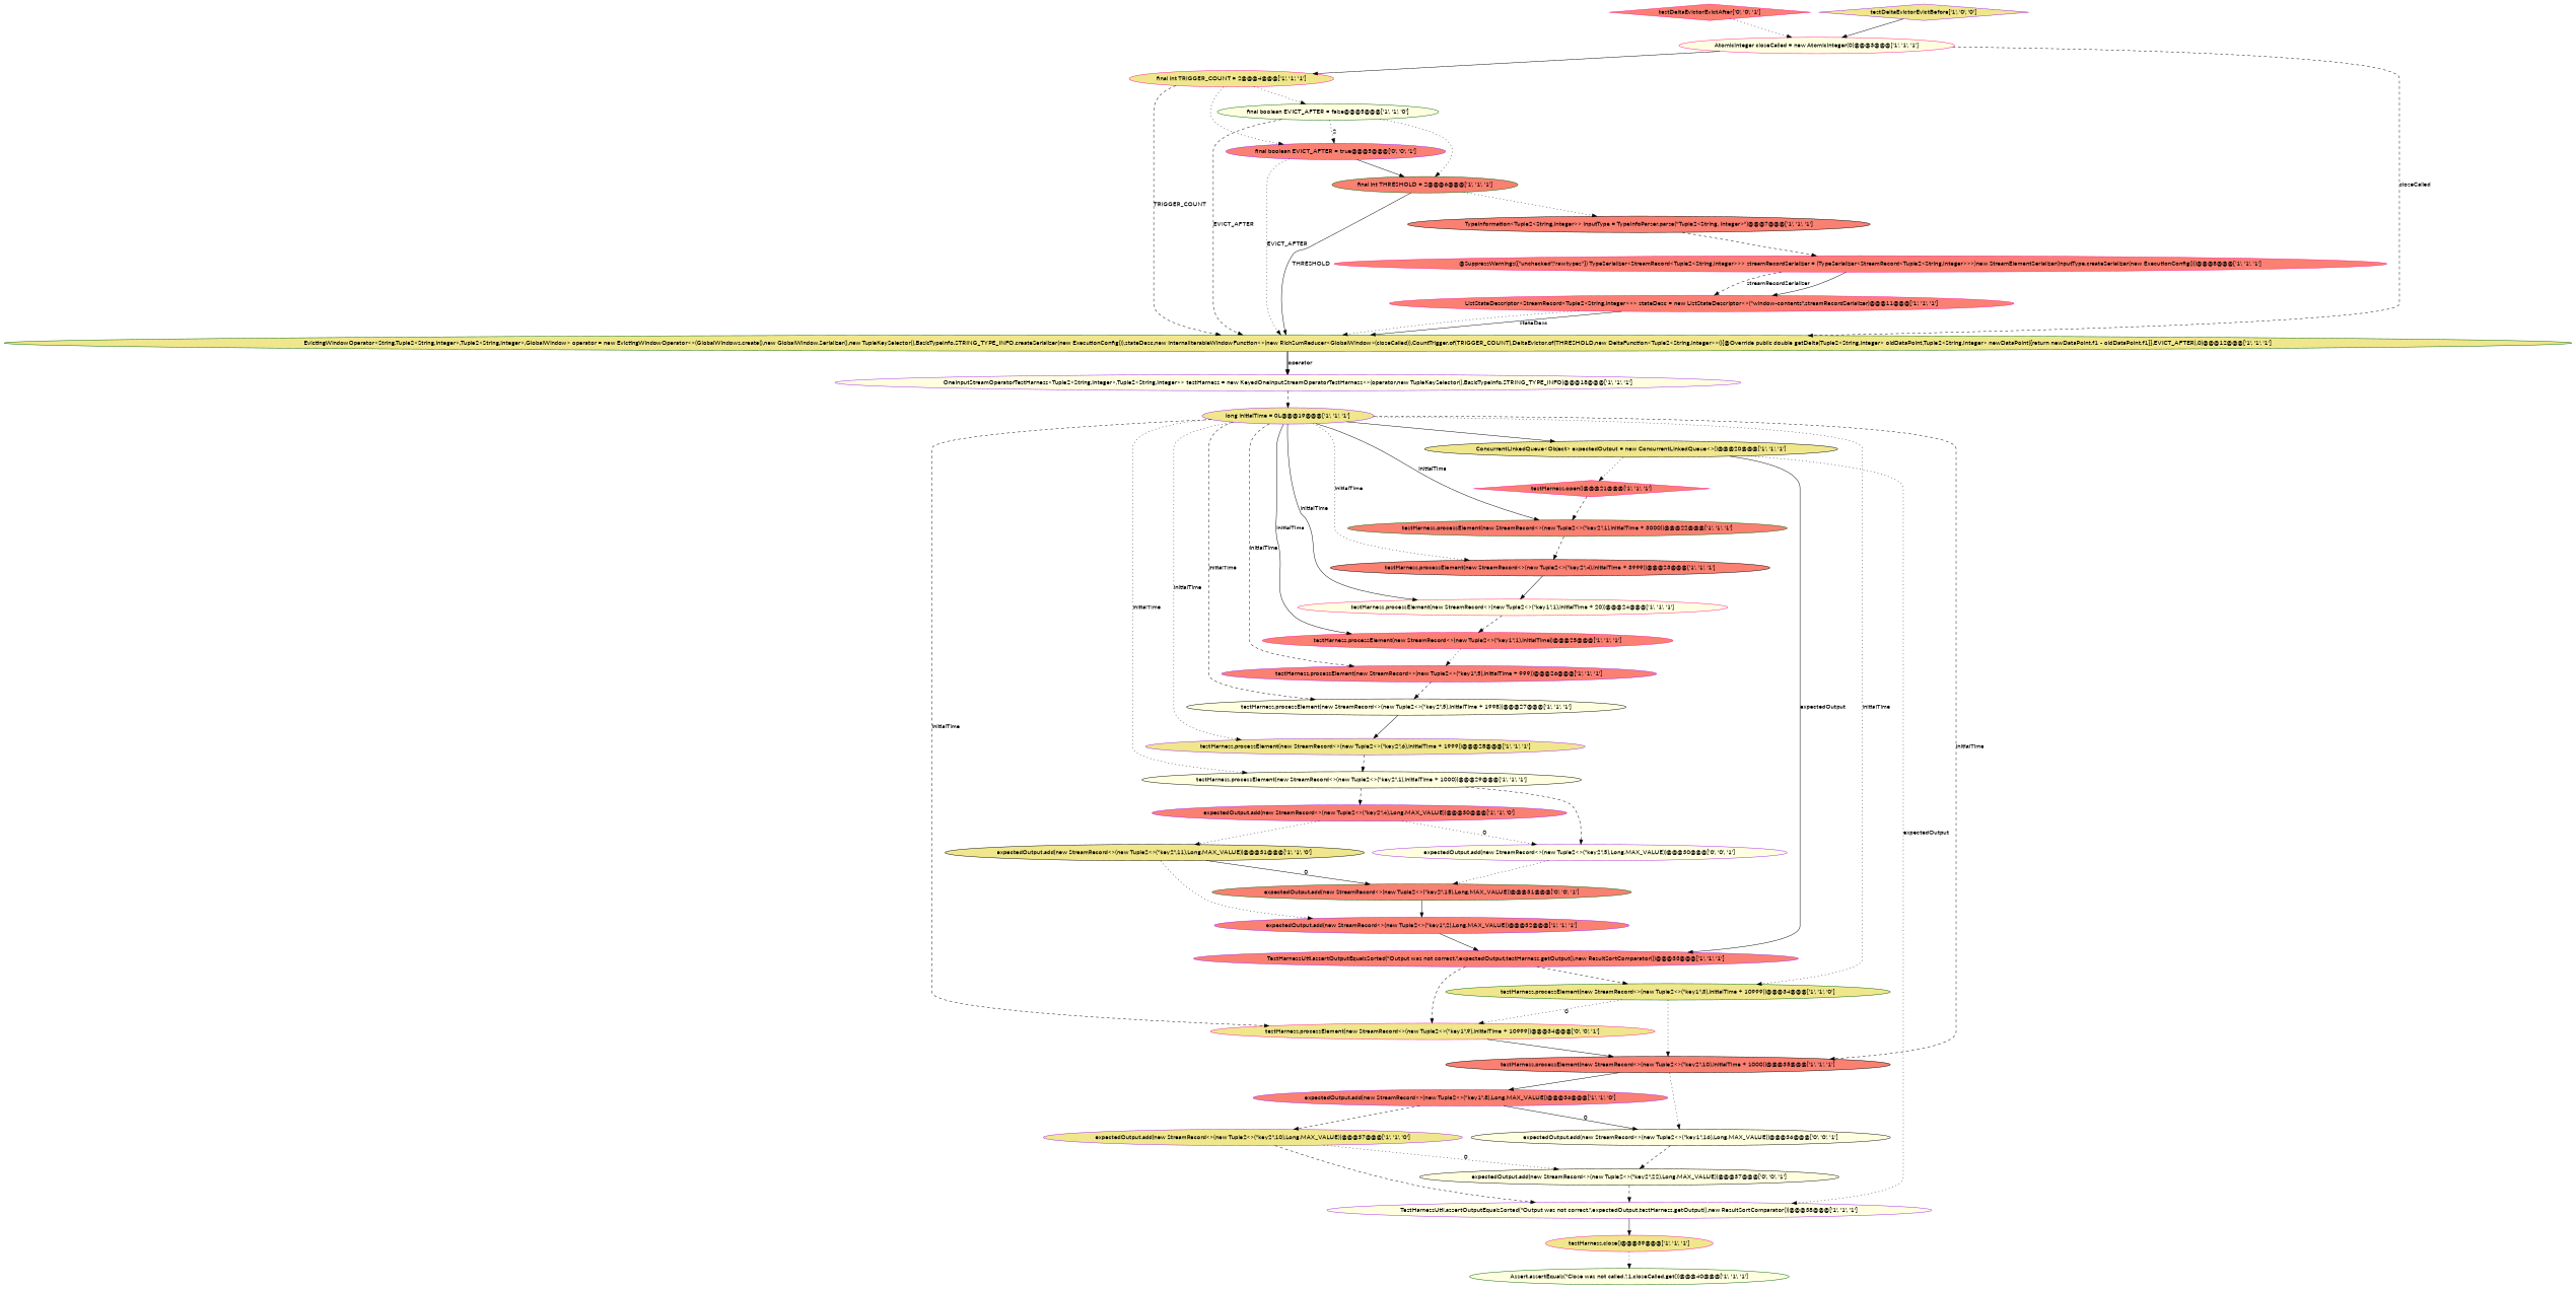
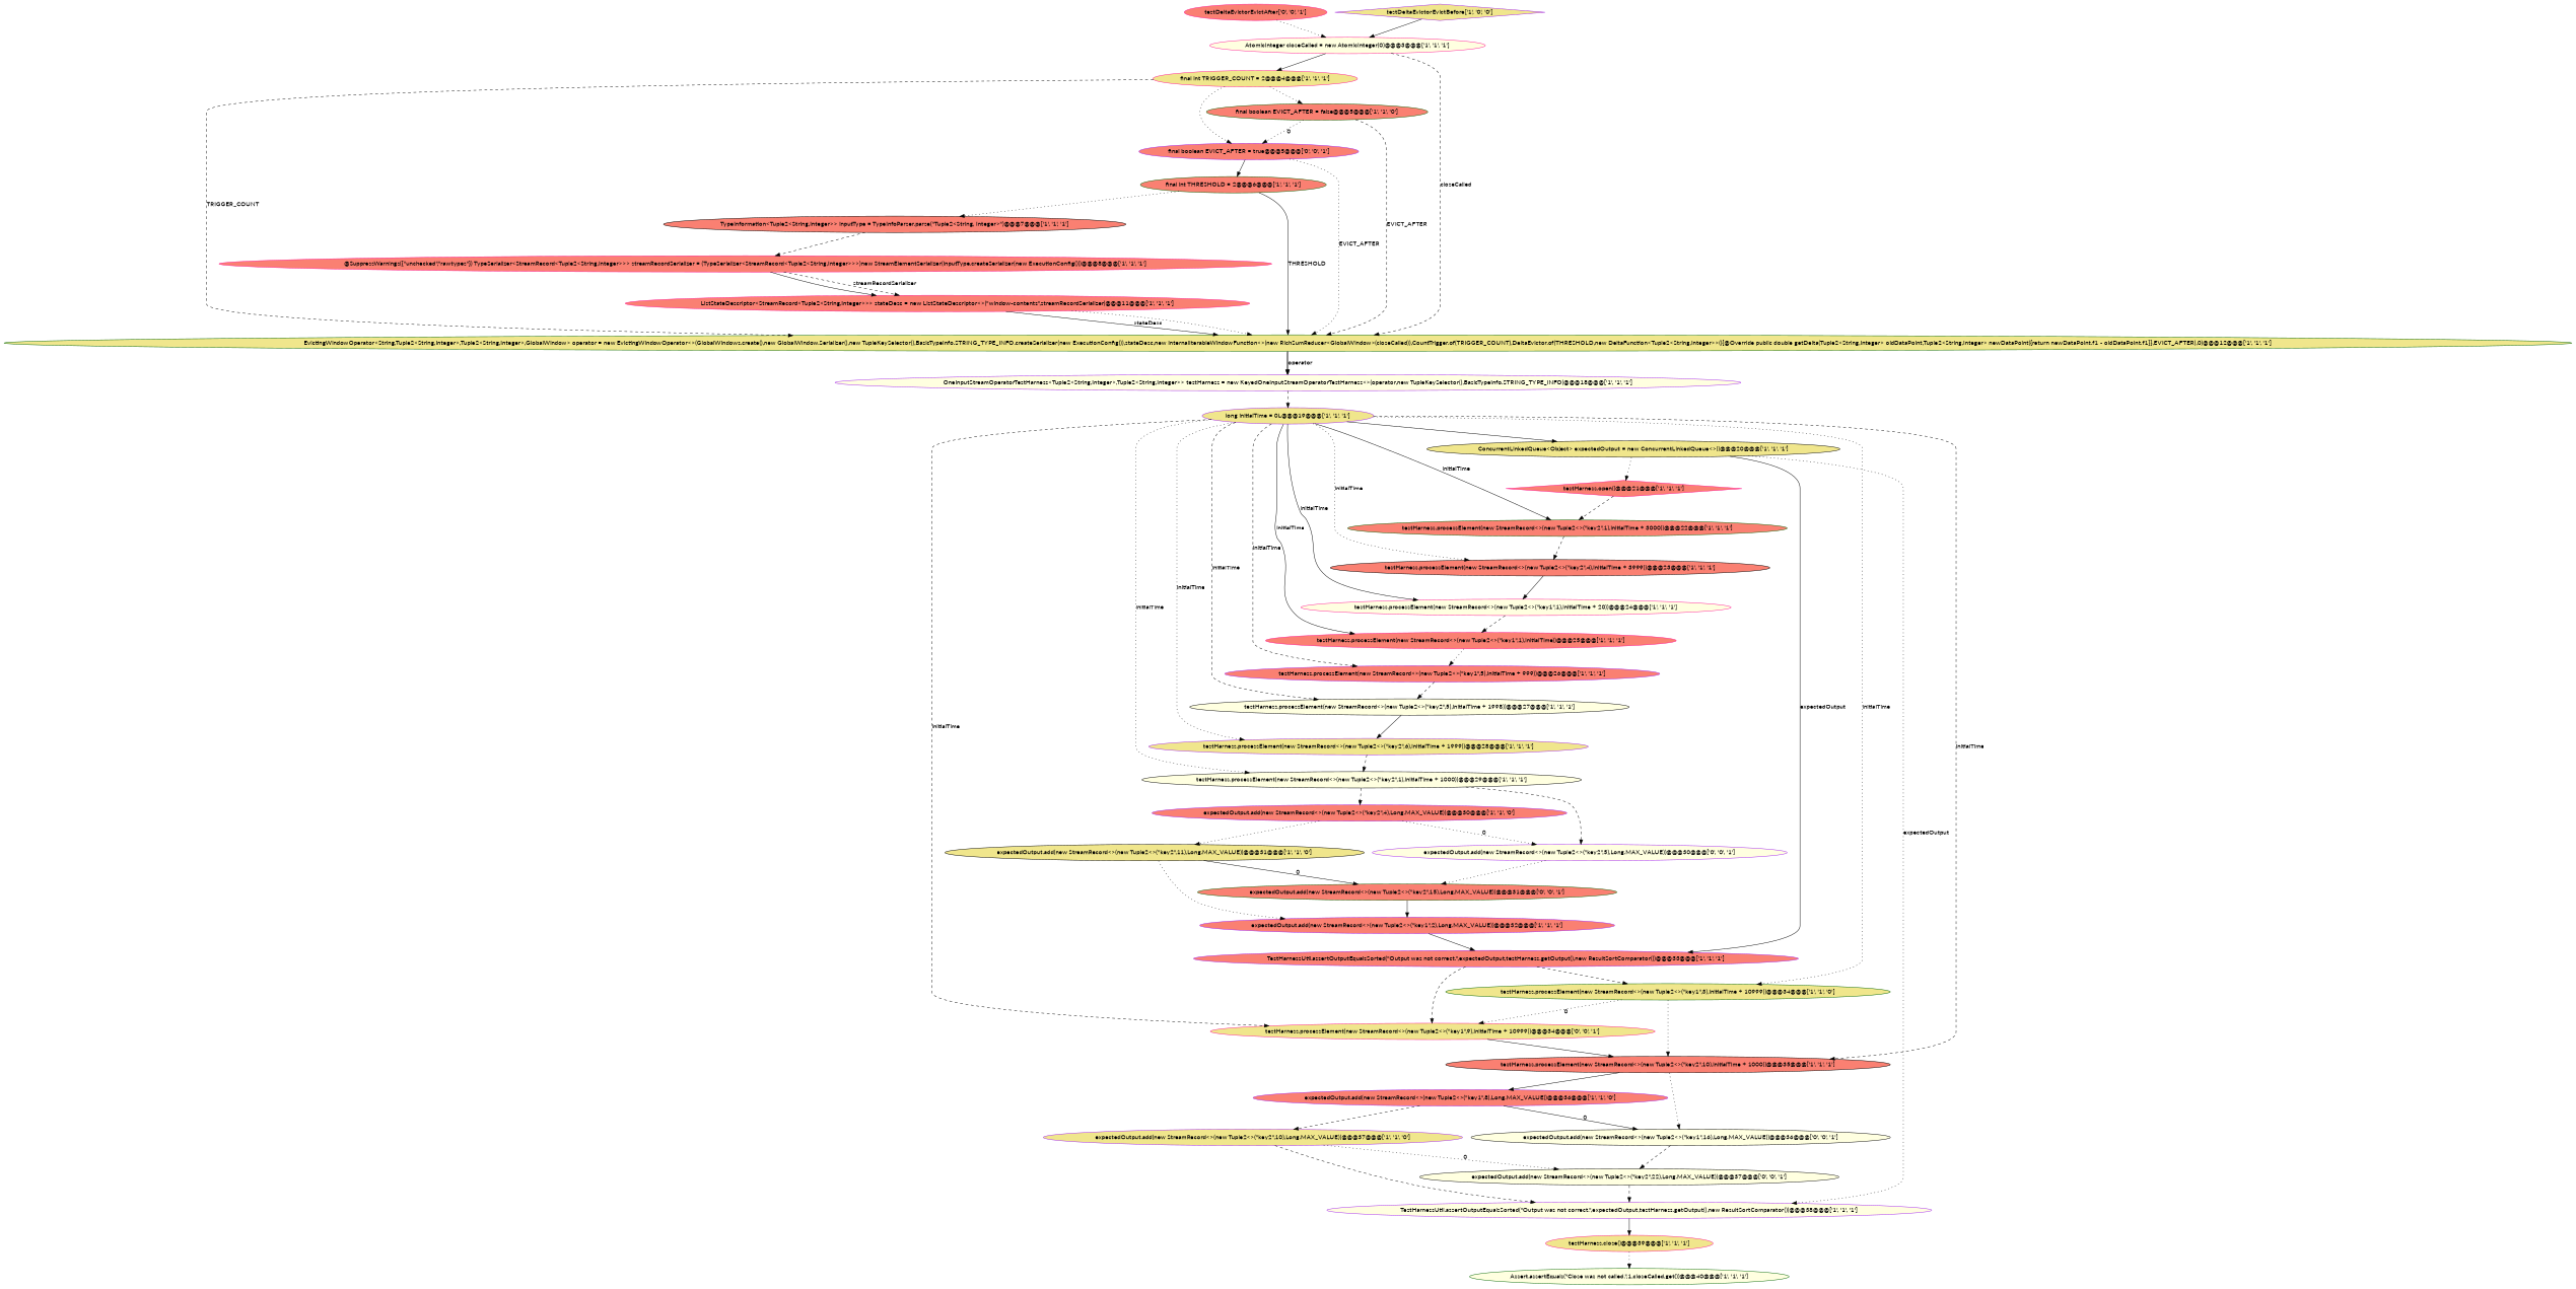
  digraph {
    fontname=Lato
    node [color=purple fillcolor=salmon fontname=Lato shape=ellipse style=filled]
    edge [fontname=Lato style=dotted]
    n1 [color=deeppink fillcolor=khaki label="final int TRIGGER_COUNT = 2@@@4@@@['1', '1', '1']"]
    n2 [color=darkgreen fillcolor=khaki label="EvictingWindowOperator<String,Tuple2<String,Integer>,Tuple2<String,Integer>,GlobalWindow> operator = new EvictingWindowOperator<>(GlobalWindows.create(),new GlobalWindow.Serializer(),new TupleKeySelector(),BasicTypeInfo.STRING_TYPE_INFO.createSerializer(new ExecutionConfig()),stateDesc,new InternalIterableWindowFunction<>(new RichSumReducer<GlobalWindow>(closeCalled)),CountTrigger.of(TRIGGER_COUNT),DeltaEvictor.of(THRESHOLD,new DeltaFunction<Tuple2<String,Integer>>(){@Override public double getDelta(Tuple2<String,Integer> oldDataPoint,Tuple2<String,Integer> newDataPoint){return newDataPoint.f1 - oldDataPoint.f1}},EVICT_AFTER),0)@@@12@@@['1', '1', '1']"]
    n3 [label="final boolean EVICT_AFTER = true@@@5@@@['0', '0', '1']"]
-   n4 [color=darkgreen fillcolor=lightyellow label="final boolean EVICT_AFTER = false@@@5@@@['1', '1', '0']"]
+   n4 [color=darkgreen label="final boolean EVICT_AFTER = false@@@5@@@['1', '1', '0']"]
    n5 [fillcolor=lightyellow label="OneInputStreamOperatorTestHarness<Tuple2<String,Integer>,Tuple2<String,Integer>> testHarness = new KeyedOneInputStreamOperatorTestHarness<>(operator,new TupleKeySelector(),BasicTypeInfo.STRING_TYPE_INFO)@@@18@@@['1', '1', '1']"]
    n6 [color=darkgreen label="final int THRESHOLD = 2@@@6@@@['1', '1', '1']"]
-   n7 [color=deeppink label="testDeltaEvictorEvictAfter['0', '0', '1']" shape=diamond]
+   n7 [color=deeppink label="testDeltaEvictorEvictAfter['0', '0', '1']"]
    n8 [color=deeppink fillcolor=lightyellow label="AtomicInteger closeCalled = new AtomicInteger(0)@@@3@@@['1', '1', '1']"]
    n9 [label="expectedOutput.add(new StreamRecord<>(new Tuple2<>(\"key1\",8),Long.MAX_VALUE))@@@36@@@['1', '1', '0']"]
    n10 [fillcolor=khaki label="expectedOutput.add(new StreamRecord<>(new Tuple2<>(\"key2\",10),Long.MAX_VALUE))@@@37@@@['1', '1', '0']"]
    n11 [color=black fillcolor=lightyellow label="expectedOutput.add(new StreamRecord<>(new Tuple2<>(\"key1\",16),Long.MAX_VALUE))@@@36@@@['0', '0', '1']"]
    n12 [fillcolor=lightyellow label="TestHarnessUtil.assertOutputEqualsSorted(\"Output was not correct.\",expectedOutput,testHarness.getOutput(),new ResultSortComparator())@@@38@@@['1', '1', '1']"]
    n13 [color=black fillcolor=lightyellow label="expectedOutput.add(new StreamRecord<>(new Tuple2<>(\"key2\",22),Long.MAX_VALUE))@@@37@@@['0', '0', '1']"]
    n14 [color=black fillcolor=khaki label="ConcurrentLinkedQueue<Object> expectedOutput = new ConcurrentLinkedQueue<>()@@@20@@@['1', '1', '1']"]
    n15 [color=deeppink label="testHarness.open()@@@21@@@['1', '1', '1']" shape=diamond]
    n16 [label="TestHarnessUtil.assertOutputEqualsSorted(\"Output was not correct.\",expectedOutput,testHarness.getOutput(),new ResultSortComparator())@@@33@@@['1', '1', '1']"]
    n17 [color=deeppink fillcolor=khaki label="testHarness.close()@@@39@@@['1', '1', '1']"]
    n18 [color=darkgreen label="testHarness.processElement(new StreamRecord<>(new Tuple2<>(\"key2\",1),initialTime + 3000))@@@22@@@['1', '1', '1']"]
    n19 [color=darkgreen fillcolor=khaki label="testHarness.processElement(new StreamRecord<>(new Tuple2<>(\"key1\",3),initialTime + 10999))@@@34@@@['1', '1', '0']"]
    n20 [color=deeppink fillcolor=khaki label="testHarness.processElement(new StreamRecord<>(new Tuple2<>(\"key1\",9),initialTime + 10999))@@@34@@@['0', '0', '1']"]
    n21 [color=black fillcolor=khaki label="expectedOutput.add(new StreamRecord<>(new Tuple2<>(\"key2\",11),Long.MAX_VALUE))@@@31@@@['1', '1', '0']"]
    n22 [color=darkgreen label="expectedOutput.add(new StreamRecord<>(new Tuple2<>(\"key2\",15),Long.MAX_VALUE))@@@31@@@['0', '0', '1']"]
    n23 [label="expectedOutput.add(new StreamRecord<>(new Tuple2<>(\"key1\",2),Long.MAX_VALUE))@@@32@@@['1', '1', '1']"]
    n24 [color=deeppink label="testHarness.processElement(new StreamRecord<>(new Tuple2<>(\"key1\",1),initialTime))@@@25@@@['1', '1', '1']"]
    n25 [label="testHarness.processElement(new StreamRecord<>(new Tuple2<>(\"key1\",5),initialTime + 999))@@@26@@@['1', '1', '1']"]
    n26 [color=black fillcolor=lightyellow label="testHarness.processElement(new StreamRecord<>(new Tuple2<>(\"key2\",5),initialTime + 1998))@@@27@@@['1', '1', '1']"]
    n27 [label="expectedOutput.add(new StreamRecord<>(new Tuple2<>(\"key2\",4),Long.MAX_VALUE))@@@30@@@['1', '1', '0']"]
    n28 [fillcolor=lightyellow label="expectedOutput.add(new StreamRecord<>(new Tuple2<>(\"key2\",5),Long.MAX_VALUE))@@@30@@@['0', '0', '1']"]
    n29 [fillcolor=khaki label="testDeltaEvictorEvictBefore['1', '0', '0']" shape=diamond]
    n30 [color=black label="testHarness.processElement(new StreamRecord<>(new Tuple2<>(\"key2\",10),initialTime + 1000))@@@35@@@['1', '1', '1']"]
    n31 [fillcolor=khaki label="testHarness.processElement(new StreamRecord<>(new Tuple2<>(\"key2\",6),initialTime + 1999))@@@28@@@['1', '1', '1']"]
    n32 [color=darkgreen fillcolor=lightyellow label="Assert.assertEquals(\"Close was not called.\",1,closeCalled.get())@@@40@@@['1', '1', '1']"]
    n33 [color=deeppink fillcolor=lightyellow label="testHarness.processElement(new StreamRecord<>(new Tuple2<>(\"key1\",1),initialTime + 20))@@@24@@@['1', '1', '1']"]
    n34 [color=black label="testHarness.processElement(new StreamRecord<>(new Tuple2<>(\"key2\",4),initialTime + 3999))@@@23@@@['1', '1', '1']"]
    n35 [color=deeppink label="@SuppressWarnings({\"unchecked\",\"rawtypes\"}) TypeSerializer<StreamRecord<Tuple2<String,Integer>>> streamRecordSerializer = (TypeSerializer<StreamRecord<Tuple2<String,Integer>>>)new StreamElementSerializer(inputType.createSerializer(new ExecutionConfig()))@@@8@@@['1', '1', '1']"]
    n36 [color=deeppink label="ListStateDescriptor<StreamRecord<Tuple2<String,Integer>>> stateDesc = new ListStateDescriptor<>(\"window-contents\",streamRecordSerializer)@@@11@@@['1', '1', '1']"]
    n37 [color=black fillcolor=lightyellow label="testHarness.processElement(new StreamRecord<>(new Tuple2<>(\"key2\",1),initialTime + 1000))@@@29@@@['1', '1', '1']"]
    n38 [fillcolor=khaki label="long initialTime = 0L@@@19@@@['1', '1', '1']"]
    n39 [color=black label="TypeInformation<Tuple2<String,Integer>> inputType = TypeInfoParser.parse(\"Tuple2<String, Integer>\")@@@7@@@['1', '1', '1']"]
    n1 -> n2 [label=TRIGGER_COUNT style=dashed]
    n1 -> n3
    n1 -> n4
    n2 -> n5 [style=solid]
    n2 -> n5 [label=operator style=solid]
    n3 -> n2 [label=EVICT_AFTER]
    n3 -> n6 [style=solid]
    n4 -> n2 [label=EVICT_AFTER style=dashed]
-   n4 -> n3 [label=2]
-   n4 -> n6
+   n4 -> n3 [label=0]
    n5 -> n38 [style=dashed]
    n6 -> n2 [label=THRESHOLD style=solid]
    n6 -> n39
    n7 -> n8
    n8 -> n1 [style=solid]
    n8 -> n2 [label=closeCalled style=dashed]
    n9 -> n10 [style=dashed]
    n9 -> n11 [label=0 style=solid]
    n10 -> n12 [style=dashed]
    n10 -> n13 [label=0]
    n11 -> n13 [style=dashed]
    n12 -> n17 [style=solid]
    n13 -> n12 [style=dashed]
    n14 -> n12 [label=expectedOutput]
    n14 -> n15
    n14 -> n16 [label=expectedOutput style=solid]
    n15 -> n18 [style=dashed]
    n16 -> n19 [style=dashed]
    n16 -> n20 [style=dashed]
    n17 -> n32
    n18 -> n34 [style=dashed]
    n19 -> n20 [label=0]
    n19 -> n30
    n20 -> n30 [style=solid]
    n21 -> n22 [label=0 style=solid]
    n21 -> n23
    n22 -> n23 [style=solid]
    n23 -> n16 [style=solid]
    n24 -> n25
    n25 -> n26 [style=dashed]
    n26 -> n31 [style=solid]
    n27 -> n21
    n27 -> n28 [label=0]
    n28 -> n22
    n29 -> n8 [style=solid]
    n30 -> n9 [style=solid]
    n30 -> n11
    n31 -> n37 [style=dashed]
    n33 -> n24 [style=dashed]
    n34 -> n33 [style=solid]
    n35 -> n36 [label=streamRecordSerializer style=dashed]
    n35 -> n36 [style=solid]
    n36 -> n2 [label=stateDesc style=solid]
    n36 -> n2
    n37 -> n27 [style=dashed]
    n37 -> n28 [style=dashed]
    n38 -> n14 [style=solid]
    n38 -> n18 [label=initialTime style=solid]
    n38 -> n19 [label=initialTime]
    n38 -> n20 [label=initialTime style=dashed]
    n38 -> n24 [label=initialTime style=solid]
    n38 -> n25 [label=initialTime style=dashed]
    n38 -> n26 [label=initialTime style=dashed]
    n38 -> n30 [label=initialTime style=dashed]
    n38 -> n31 [label=initialTime]
    n38 -> n33 [label=initialTime style=solid]
    n38 -> n34 [label=initialTime]
    n38 -> n37 [label=initialTime]
    n39 -> n35 [style=dashed]
  }
